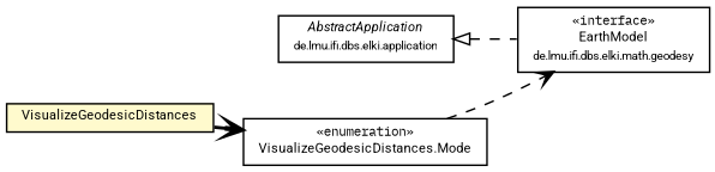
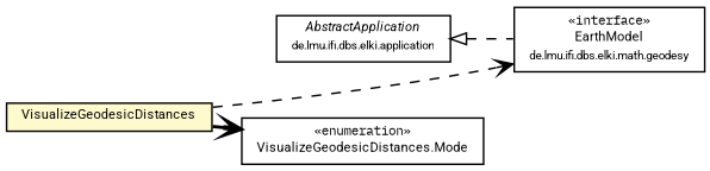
  digraph {
    fontname="IBM Plex Mono"
    nodesep=0.15
    rankdir=LR
    ranksep=0.25
    node [fontcolor=black fontname="IBM Plex Mono" fontsize=8 margin=0 shape=plaintext]
    edge [color=black fontname="IBM Plex Mono" fontsize=7 labelfontname=Roboto labelfontsize=7 style=dashed weight=1 arrowhead=open]
    n1 [height=0 label=<<table title="de.lmu.ifi.dbs.elki.application.AbstractApplication" border="0" cellborder="1" cellspacing="0" cellpadding="2" href="../AbstractApplication.html" target="_parent"> 		<tr><td><table border="0" cellspacing="0" cellpadding="1"> 		<tr><td align="center" balign="center"> <font face="Roboto"><i>AbstractApplication</i></font> </td></tr> 		<tr><td align="center" balign="center"> <font face="Roboto" point-size="7.0">de.lmu.ifi.dbs.elki.application</font> </td></tr> 		</table></td></tr> 		</table>> width=0]
    n2 [height=0 label=<<table title="de.lmu.ifi.dbs.elki.math.geodesy.EarthModel" border="0" cellborder="1" cellspacing="0" cellpadding="2" href="../../math/geodesy/EarthModel.html" target="_parent"> 		<tr><td><table border="0" cellspacing="0" cellpadding="1"> 		<tr><td align="center" balign="center"> &#171;interface&#187; </td></tr> 		<tr><td align="center" balign="center"> <font face="Roboto">EarthModel</font> </td></tr> 		<tr><td align="center" balign="center"> <font face="Roboto" point-size="7.0">de.lmu.ifi.dbs.elki.math.geodesy</font> </td></tr> 		</table></td></tr> 		</table>> width=0]
    n3 [height=0 label=<<table title="de.lmu.ifi.dbs.elki.application.experiments.VisualizeGeodesicDistances" border="0" cellborder="1" cellspacing="0" cellpadding="2" bgcolor="lemonChiffon" href="VisualizeGeodesicDistances.html" target="_parent"> 		<tr><td><table border="0" cellspacing="0" cellpadding="1"> 		<tr><td align="center" balign="center"> <font face="Roboto">VisualizeGeodesicDistances</font> </td></tr> 		</table></td></tr> 		</table>> width=0]
    n4 [height=0 label=<<table title="de.lmu.ifi.dbs.elki.application.experiments.VisualizeGeodesicDistances.Mode" border="0" cellborder="1" cellspacing="0" cellpadding="2" href="VisualizeGeodesicDistances.Mode.html" target="_parent"> 		<tr><td><table border="0" cellspacing="0" cellpadding="1"> 		<tr><td align="center" balign="center"> &#171;enumeration&#187; </td></tr> 		<tr><td align="center" balign="center"> <font face="Roboto">VisualizeGeodesicDistances.Mode</font> </td></tr> 		</table></td></tr> 		</table>> width=0]
    n1 -> n2 [arrowtail=empty dir=back weight=10 arrowhead=""]
-   n4 -> n2
+   n3 -> n2
    n3 -> n4 [style=bold]
  }
